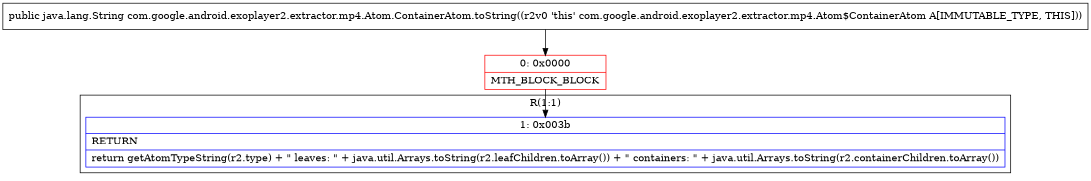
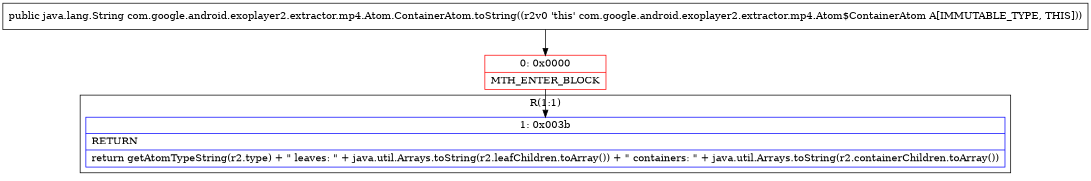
  digraph {
    node [shape=record]
    n1 [color=blue label="{1\:\ 0x003b|RETURN\l|return getAtomTypeString(r2.type) + \" leaves: \" + java.util.Arrays.toString(r2.leafChildren.toArray()) + \" containers: \" + java.util.Arrays.toString(r2.containerChildren.toArray())\l}"]
-   n2 [color=red label="{0\:\ 0x0000|MTH_BLOCK_BLOCK\l}"]
+   n2 [color=red label="{0\:\ 0x0000|MTH_ENTER_BLOCK\l}"]
    n3 [label="{public java.lang.String com.google.android.exoplayer2.extractor.mp4.Atom.ContainerAtom.toString((r2v0 'this' com.google.android.exoplayer2.extractor.mp4.Atom$ContainerAtom A[IMMUTABLE_TYPE, THIS])) }"]
    subgraph cluster_1 {
      label="R(1:1)"
      n1
    }
    n2 -> n1
    n3 -> n2
  }
